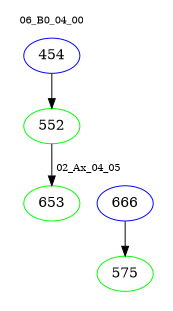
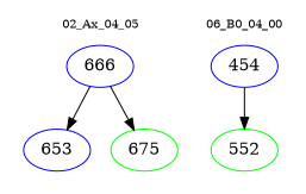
  digraph {
    fontname="DejaVu Serif"
    node [color=green fontname="DejaVu Serif"]
    edge [color=black fontname="DejaVu Serif"]
    n1 [color=blue label=666]
-   n2 [label=653]
-   n3 [label=575]
+   n2 [color=blue label=653]
+   n3 [label=675]
    n4 [color=blue label=454]
    n5 [label=552]
    subgraph cluster_1 {
      color=white
      fontsize=10
      label="02_Ax_04_05"
      n1
      n2
      n3
    }
    subgraph cluster_2 {
      color=white
      fontsize=10
      label="06_B0_04_00"
      n4
      n5
    }
-   n5 -> n2
+   n1 -> n2
    n1 -> n3
    n4 -> n5
  }
